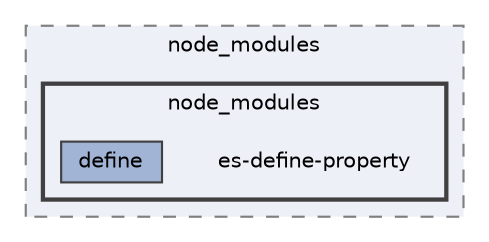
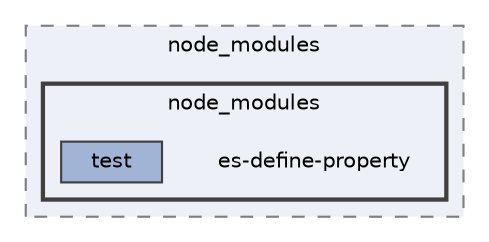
  digraph {
    compound=true
    node [fontname=Helvetica fontsize=10]
    n1 [height=0.2 label="es-define-property" shape=plaintext width=0.4]
-   n2 [color=grey25 fillcolor="#a2b4d6" height=0.2 label=define shape=box style=filled width=0.4]
+   n2 [color=grey25 fillcolor="#a2b4d6" height=0.2 label=test shape=box style=filled width=0.4]
    subgraph cluster_1 {
      bgcolor="#edf0f7"
      fontname=Helvetica
      fontsize=10
      label=node_modules
      pencolor=grey50
      style="filled,dashed"
      subgraph cluster_2 {
        bgcolor="#edf0f7"
        fontname=Helvetica
        fontsize=10
        pencolor=grey25
        style="filled,bold"
        n1
        n2
      }
    }
  }
